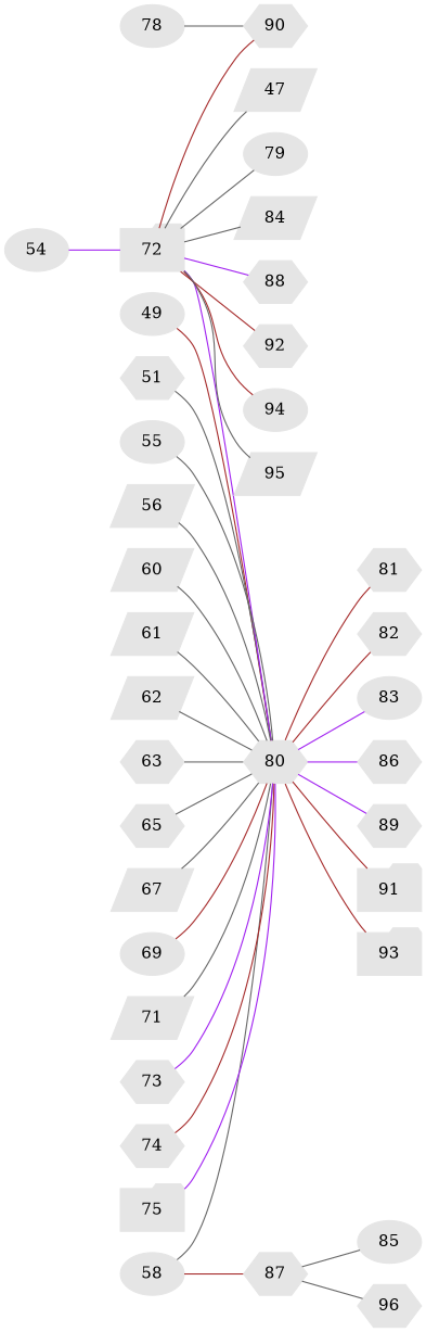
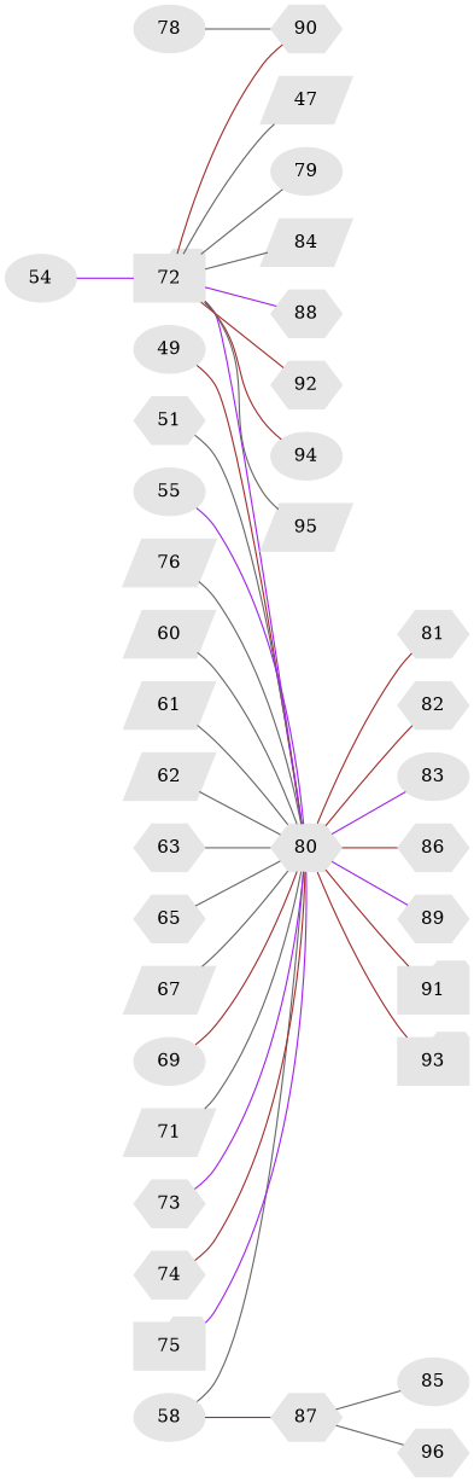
  graph {
    rankdir=LR
    node [color=gray90 shape=hexagon style=filled]
    edge [color=gray40]
    80 [super="+50+19+23+34+52+38+43+76+59+39+45+64+70+47+48"]
    81
    82
    83 [shape=ellipse]
    86
    89
    91 [shape=folder]
    93 [shape=folder]
    49 [shape=ellipse]
    51
    72 [shape=folder super="+32+57+53"]
    n12 [label=47 shape=parallelogram]
    79 [shape=ellipse]
    84 [shape=parallelogram]
    88
    90 [super="+68"]
    92
    94 [shape=ellipse]
    95 [shape=parallelogram]
    54 [shape=ellipse]
    55 [shape=ellipse]
-   56 [shape=parallelogram]
+   56 [shape=parallelogram label=76]
    58 [shape=ellipse]
    87
    85 [shape=ellipse]
    96
    60 [shape=parallelogram]
    61 [shape=parallelogram]
    62 [shape=parallelogram]
    63
    65
    67 [shape=parallelogram]
    69 [shape=ellipse]
    71 [shape=parallelogram]
    73
    74
    75 [shape=folder]
    78 [shape=ellipse]
    80 -- 81 [color=brown]
    80 -- 82 [color=brown]
    80 -- 83 [color=purple]
-   80 -- 86 [color=purple]
+   80 -- 86 [color=brown]
    80 -- 89 [color=purple]
    80 -- 91 [color=brown]
    80 -- 93 [color=brown]
    49 -- 80 [color=brown]
    51 -- 80
    72 -- 80 [color=purple]
    72 -- n12
    72 -- 79
    72 -- 84
    72 -- 88 [color=purple]
    72 -- 90 [color=brown]
    72 -- 92 [color=brown]
    72 -- 94 [color=brown]
    72 -- 95
    54 -- 72 [color=purple]
-   55 -- 80
+   55 -- 80 [color=purple]
    56 -- 80
    58 -- 80
    58 -- 87 [color=brown]
    87 -- 85
    87 -- 96
    60 -- 80
    61 -- 80
    62 -- 80
    63 -- 80
    65 -- 80
    67 -- 80
    69 -- 80 [color=brown]
    71 -- 80
    73 -- 80 [color=purple]
    74 -- 80 [color=brown]
    75 -- 80 [color=purple]
    78 -- 90
  }
